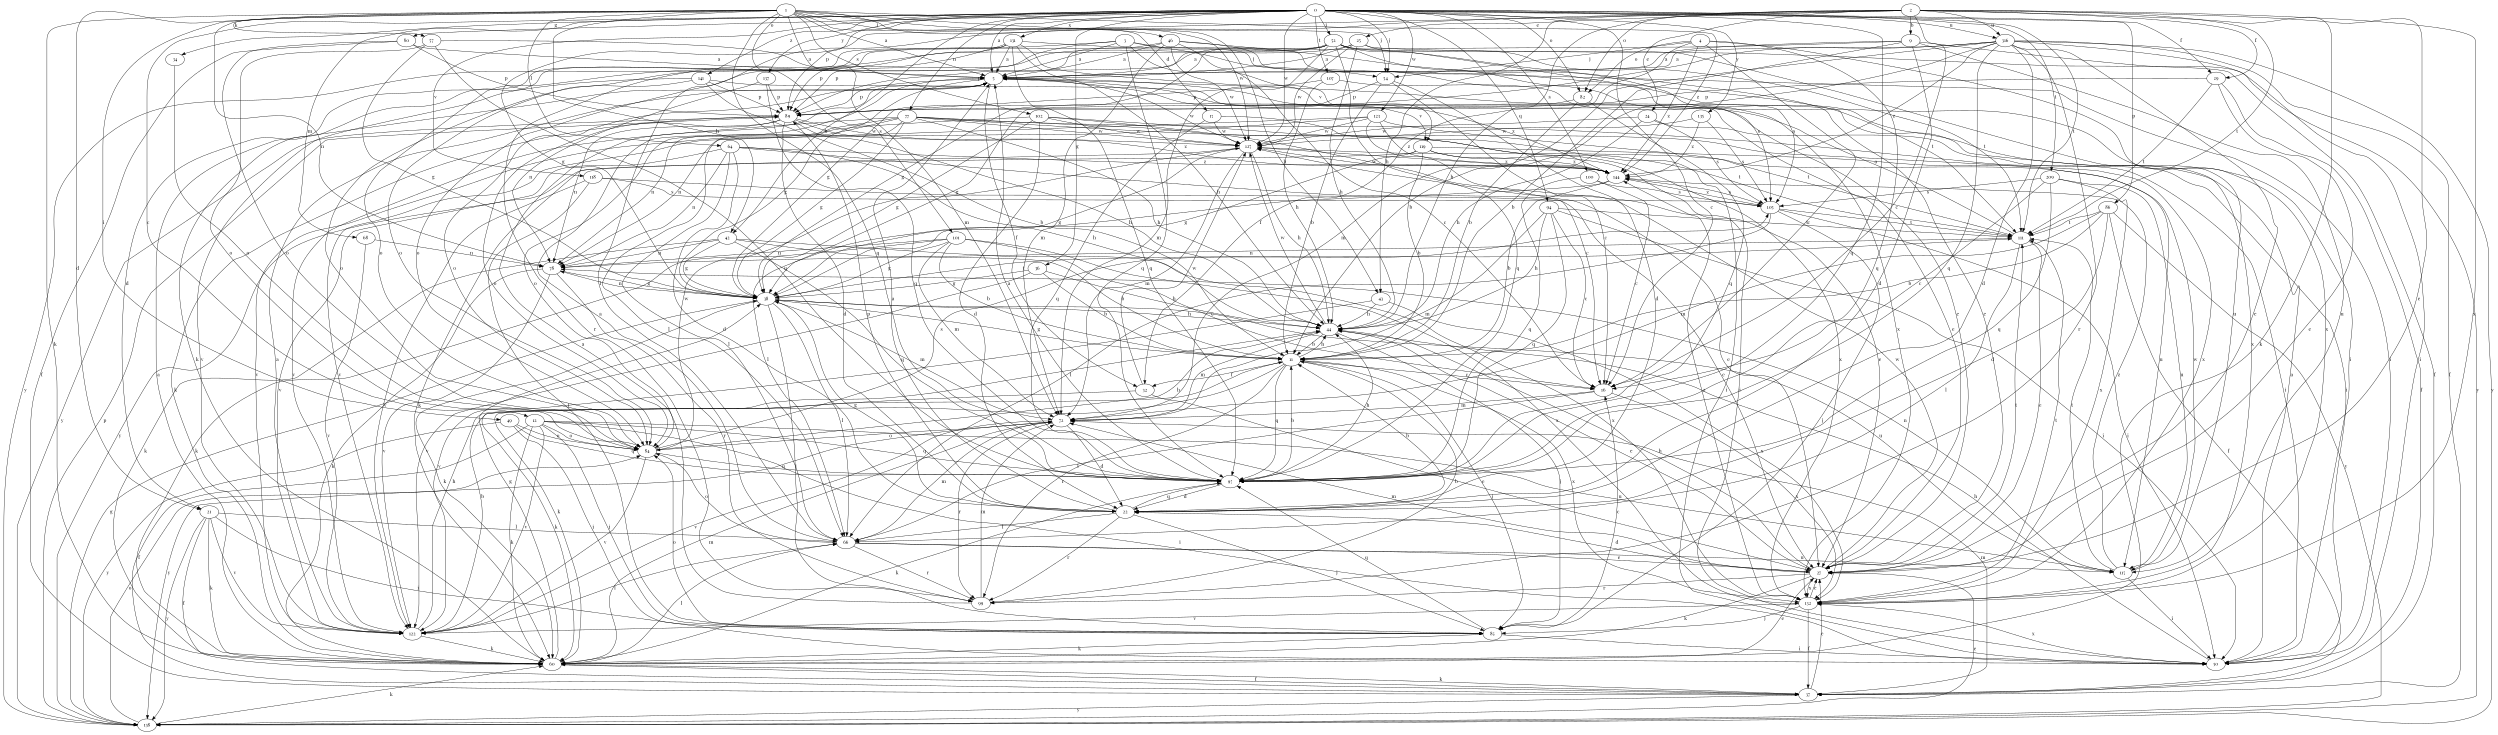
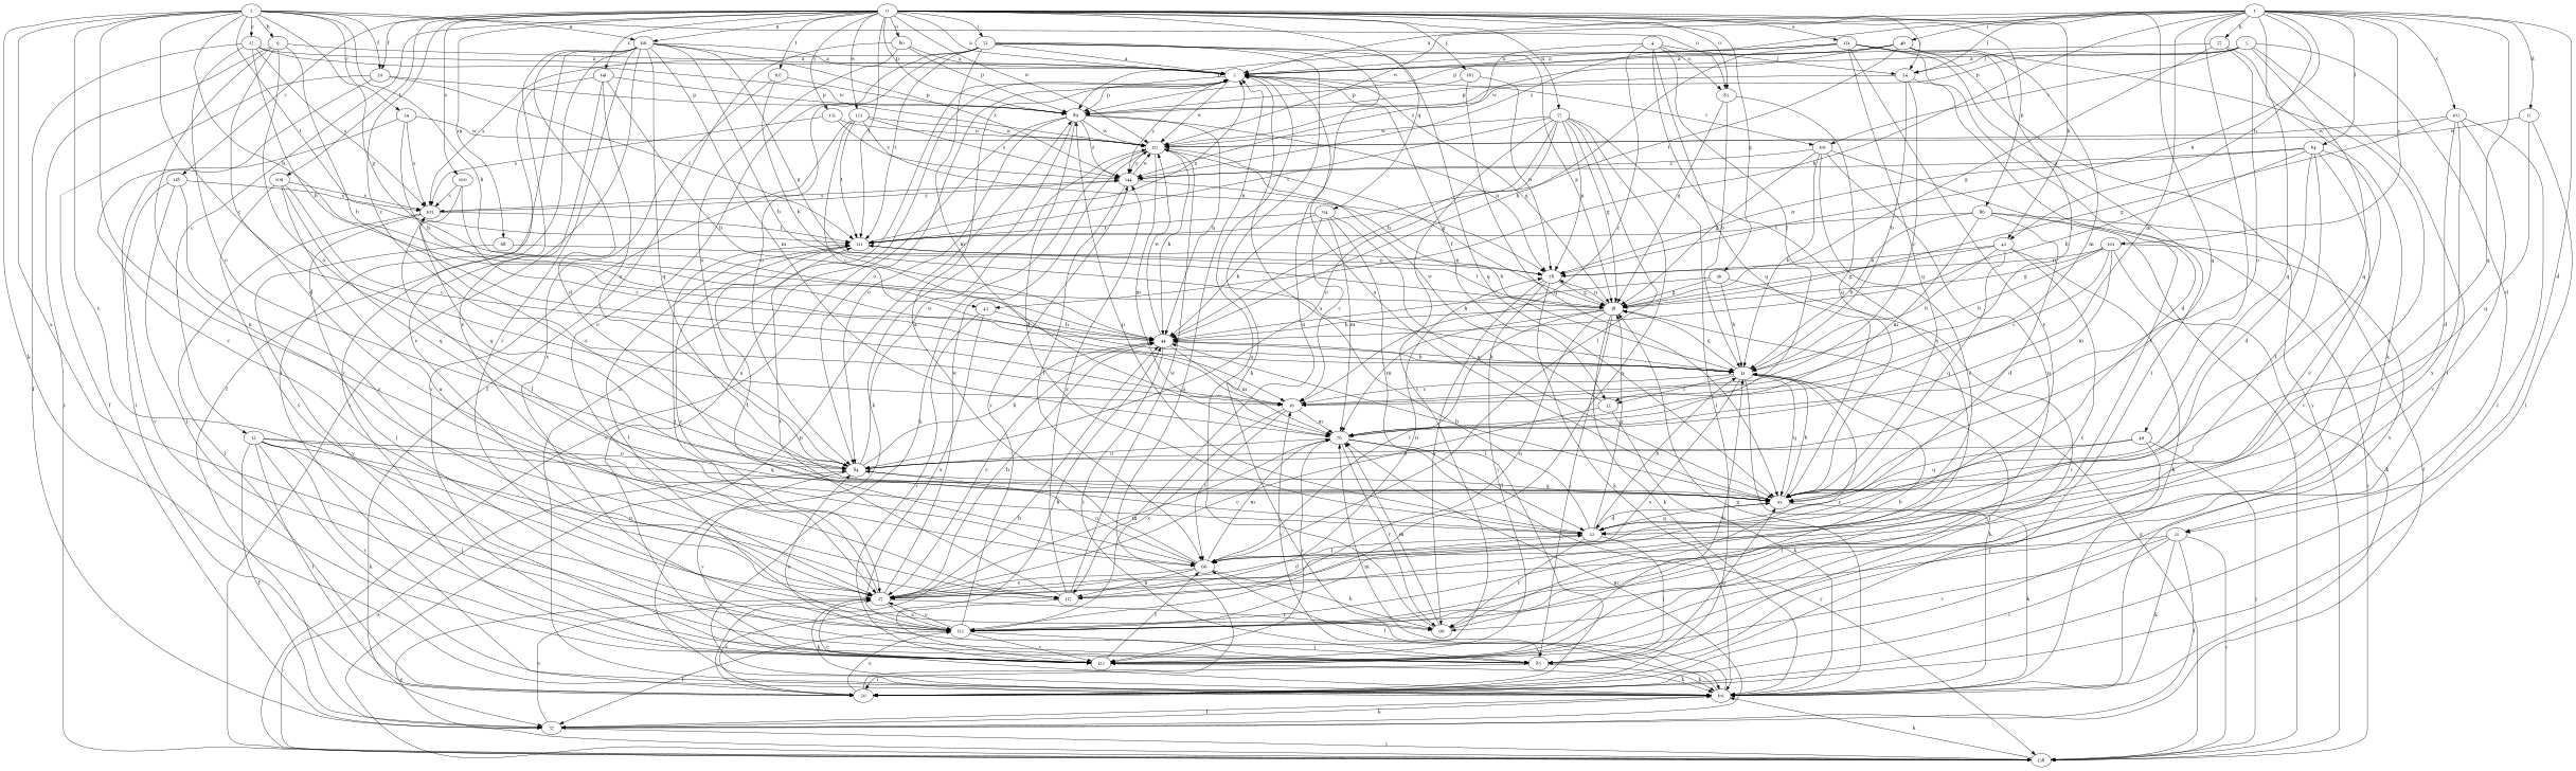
  strict digraph {
    fontname="Playfair Display"
    node [fontname="Playfair Display"]
    edge [fontname="Playfair Display"]
    0
    5
    12
    16
    29
-   34
    36
    42
    52
    54
    68
    77
    80
    82
    86
    89
    94
    95
    100
    107
-   109 [label=209]
+   109
    111
-   116 [label=316]
+   116
    118
    123
    127
    131
    135
-   137
+   137 [label=167]
    141
    144
    38
    119
    32
    84
    60
    50
    117
    n39 [label=85]
    n40 [label=37]
    122
-   72
+   72 [label=76]
    66
    132
    27
    44
    11
    78
    105
    22
    138
    99
    1
    17
    21
    43
    46
    49
    57
    64
    101
    102
    2
    9
    24
    25
    3
    4
    0 -> 5 [label=a]
    0 -> 12 [label=c]
    0 -> 16 [label=c]
    0 -> 29 [label=f]
-   0 -> 34 [label=g]
    0 -> 36 [label=g]
    0 -> 42 [label=h]
    0 -> 52 [label=j]
    0 -> 54 [label=j]
    0 -> 68 [label=m]
    0 -> 77 [label=n]
    0 -> 80 [label=o]
    0 -> 82 [label=o]
    0 -> 86 [label=p]
    0 -> 89 [label=p]
    0 -> 94 [label=q]
    0 -> 95 [label=q]
    0 -> 100 [label=s]
    0 -> 107 [label=t]
    0 -> 109 [label=t]
    0 -> 111 [label=t]
    0 -> 116 [label=u]
    0 -> 118 [label=v]
    0 -> 123 [label=w]
    0 -> 127 [label=w]
    0 -> 131 [label=x]
    0 -> 135 [label=y]
    0 -> 137 [label=y]
    0 -> 141 [label=z]
    5 -> 89 [label=p]
    5 -> 127 [label=w]
    5 -> 144 [label=z]
    5 -> 38 [label=g]
    5 -> 119 [label=v]
    5 -> 32 [label=f]
    5 -> 84 [label=o]
    12 -> 95 [label=q]
    12 -> 84 [label=o]
    12 -> 60 [label=k]
    12 -> 50 [label=i]
    12 -> 117 [label=u]
    12 -> n39 [label=j]
    12 -> n40 [label=f]
    12 -> 122 [label=v]
    16 -> 72 [label=m]
    16 -> 66 [label=l]
    16 -> 132 [label=x]
    29 -> 89 [label=p]
    29 -> 111 [label=t]
    29 -> n40 [label=f]
    29 -> 27 [label=e]
-   34 -> 84 [label=o]
    36 -> 38 [label=g]
    36 -> 122 [label=v]
    36 -> 44 [label=h]
    36 -> 11 [label=b]
    42 -> 95 [label=q]
    42 -> 38 [label=g]
    42 -> 60 [label=k]
    42 -> 132 [label=x]
    42 -> 11 [label=b]
    42 -> 78 [label=n]
    52 -> 5 [label=a]
    52 -> 95 [label=q]
    52 -> 111 [label=t]
    52 -> 38 [label=g]
    52 -> 84 [label=o]
    52 -> 60 [label=k]
    52 -> 117 [label=u]
    52 -> 72 [label=m]
    52 -> 27 [label=e]
    52 -> 105 [label=s]
    54 -> 16 [label=c]
    54 -> 89 [label=p]
    54 -> 11 [label=b]
    54 -> 22 [label=d]
    68 -> 122 [label=v]
    68 -> 78 [label=n]
    77 -> 111 [label=t]
    77 -> 127 [label=w]
    77 -> 38 [label=g]
    77 -> 84 [label=o]
    77 -> 50 [label=i]
    77 -> 122 [label=v]
    77 -> 66 [label=l]
    77 -> 132 [label=x]
    77 -> 44 [label=h]
    77 -> 78 [label=n]
    80 -> 5 [label=a]
    80 -> 89 [label=p]
    80 -> 84 [label=o]
    80 -> n40 [label=f]
    82 -> 95 [label=q]
    82 -> 38 [label=g]
    82 -> 11 [label=b]
    86 -> 111 [label=t]
    86 -> n40 [label=f]
    86 -> 72 [label=m]
    86 -> 11 [label=b]
    86 -> 22 [label=d]
    86 -> 138 [label=y]
    89 -> 127 [label=w]
    89 -> 144 [label=z]
    89 -> 84 [label=o]
    89 -> 60 [label=k]
    89 -> 44 [label=h]
    89 -> 78 [label=n]
    89 -> 22 [label=d]
    89 -> 138 [label=y]
    94 -> 16 [label=c]
    94 -> 95 [label=q]
    94 -> 111 [label=t]
    94 -> 50 [label=i]
    94 -> 72 [label=m]
    94 -> 44 [label=h]
    95 -> 5 [label=a]
    95 -> 60 [label=k]
    95 -> 44 [label=h]
    95 -> 11 [label=b]
    95 -> 22 [label=d]
    100 -> 16 [label=c]
    100 -> 95 [label=q]
    100 -> 105 [label=s]
    107 -> 89 [label=p]
    107 -> 132 [label=x]
    107 -> 44 [label=h]
    109 -> 16 [label=c]
    109 -> 95 [label=q]
    109 -> 117 [label=u]
    109 -> 132 [label=x]
    109 -> 105 [label=s]
    111 -> 5 [label=a]
    111 -> 66 [label=l]
    111 -> 27 [label=e]
    111 -> 78 [label=n]
    116 -> 5 [label=a]
    116 -> 95 [label=q]
    116 -> 144 [label=z]
    116 -> 38 [label=g]
    116 -> 50 [label=i]
    116 -> n40 [label=f]
    116 -> 72 [label=m]
    116 -> 27 [label=e]
    116 -> 11 [label=b]
    116 -> 22 [label=d]
    116 -> 138 [label=y]
    116 -> 99 [label=r]
    118 -> n39 [label=j]
    118 -> 122 [label=v]
    118 -> 27 [label=e]
    118 -> 105 [label=s]
    123 -> 16 [label=c]
    123 -> 111 [label=t]
    123 -> 127 [label=w]
    123 -> 144 [label=z]
    123 -> 122 [label=v]
    123 -> 78 [label=n]
    127 -> 144 [label=z]
    127 -> 38 [label=g]
    127 -> 60 [label=k]
    127 -> 72 [label=m]
    127 -> 44 [label=h]
    131 -> 5 [label=a]
    131 -> 89 [label=p]
    131 -> 95 [label=q]
    131 -> 50 [label=i]
    131 -> 27 [label=e]
    131 -> 44 [label=h]
    131 -> 138 [label=y]
    131 -> 99 [label=r]
    135 -> 127 [label=w]
    135 -> 144 [label=z]
    135 -> 105 [label=s]
    137 -> 89 [label=p]
    137 -> 95 [label=q]
    137 -> 78 [label=n]
    141 -> 89 [label=p]
    141 -> 84 [label=o]
    141 -> 122 [label=v]
    141 -> 27 [label=e]
    141 -> 11 [label=b]
    144 -> 127 [label=w]
    144 -> 66 [label=l]
    144 -> 11 [label=b]
    144 -> 105 [label=s]
    38 -> 111 [label=t]
    38 -> 60 [label=k]
    38 -> 117 [label=u]
    38 -> n39 [label=j]
    38 -> 72 [label=m]
    38 -> 66 [label=l]
    38 -> 44 [label=h]
    38 -> 78 [label=n]
    119 -> 144 [label=z]
    119 -> 38 [label=g]
    119 -> 117 [label=u]
    119 -> 27 [label=e]
    119 -> 11 [label=b]
    119 -> 138 [label=y]
    32 -> 127 [label=w]
    32 -> 60 [label=k]
    32 -> 27 [label=e]
    84 -> 95 [label=q]
    84 -> 127 [label=w]
    84 -> 122 [label=v]
    84 -> 44 [label=h]
    84 -> 105 [label=s]
    60 -> 5 [label=a]
    60 -> 38 [label=g]
    60 -> n40 [label=f]
    60 -> 72 [label=m]
    60 -> 66 [label=l]
    60 -> 27 [label=e]
    50 -> 5 [label=a]
    50 -> 132 [label=x]
    50 -> 44 [label=h]
    117 -> 111 [label=t]
    117 -> 127 [label=w]
    117 -> 144 [label=z]
    117 -> 50 [label=i]
    117 -> 78 [label=n]
    n39 -> 16 [label=c]
    n39 -> 95 [label=q]
    n39 -> 84 [label=o]
    n39 -> 60 [label=k]
    n39 -> 50 [label=i]
    n40 -> 60 [label=k]
    n40 -> 72 [label=m]
    n40 -> 27 [label=e]
    n40 -> 138 [label=y]
    122 -> 5 [label=a]
    122 -> 60 [label=k]
    122 -> 66 [label=l]
    122 -> 44 [label=h]
    122 -> 11 [label=b]
    72 -> 84 [label=o]
    72 -> 122 [label=v]
    72 -> 22 [label=d]
    72 -> 138 [label=y]
    72 -> 99 [label=r]
    66 -> 5 [label=a]
    66 -> 84 [label=o]
    66 -> 117 [label=u]
    66 -> 72 [label=m]
    66 -> 27 [label=e]
-   66 -> 99 [label=r]
+   66 -> 99 [label=b]
    132 -> 111 [label=t]
    132 -> 144 [label=z]
    132 -> n39 [label=j]
    132 -> n40 [label=f]
    132 -> 122 [label=v]
    132 -> 27 [label=e]
    27 -> 111 [label=t]
    27 -> 127 [label=w]
    27 -> 60 [label=k]
    27 -> 72 [label=m]
    27 -> 132 [label=x]
    27 -> 44 [label=h]
    27 -> 22 [label=d]
    27 -> 99 [label=r]
    44 -> 127 [label=w]
    44 -> n39 [label=j]
    44 -> 72 [label=m]
    44 -> 27 [label=e]
    44 -> 11 [label=b]
    11 -> 16 [label=c]
    11 -> 95 [label=q]
    11 -> 38 [label=g]
    11 -> 32 [label=f]
    11 -> 60 [label=k]
    11 -> n39 [label=j]
    11 -> 132 [label=x]
    11 -> 44 [label=h]
    11 -> 99 [label=r]
    78 -> 38 [label=g]
    78 -> 60 [label=k]
    78 -> 122 [label=v]
    78 -> 99 [label=r]
    105 -> 111 [label=t]
    105 -> 144 [label=z]
    105 -> 50 [label=i]
    105 -> n39 [label=j]
    105 -> 66 [label=l]
    22 -> 5 [label=a]
    22 -> 89 [label=p]
    22 -> 95 [label=q]
    22 -> 38 [label=g]
    22 -> n39 [label=j]
    22 -> 66 [label=l]
    22 -> 11 [label=b]
    22 -> 99 [label=r]
    138 -> 89 [label=p]
    138 -> 38 [label=g]
    138 -> 84 [label=o]
    138 -> 60 [label=k]
    138 -> 27 [label=e]
    99 -> 5 [label=a]
    99 -> 72 [label=m]
    99 -> 11 [label=b]
    1 -> 5 [label=a]
    1 -> 42 [label=h]
    1 -> 54 [label=j]
    1 -> 95 [label=q]
    1 -> 127 [label=w]
    1 -> 144 [label=z]
    1 -> 60 [label=k]
    1 -> 72 [label=m]
    1 -> 78 [label=n]
    1 -> 17 [label=d]
    1 -> 21 [label=d]
    1 -> 43 [label=h]
    1 -> 46 [label=i]
    1 -> 49 [label=i]
    1 -> 57 [label=k]
    1 -> 64 [label=l]
    1 -> 101 [label=s]
    1 -> 102 [label=s]
    17 -> 95 [label=q]
    17 -> 127 [label=w]
    17 -> 50 [label=i]
    21 -> 60 [label=k]
    21 -> 50 [label=i]
    21 -> n40 [label=f]
    21 -> 122 [label=v]
    21 -> 66 [label=l]
    21 -> 138 [label=y]
    43 -> 122 [label=v]
    43 -> 132 [label=x]
    43 -> 44 [label=h]
    46 -> 5 [label=a]
    46 -> 16 [label=c]
    46 -> 89 [label=p]
    46 -> 111 [label=t]
    46 -> 127 [label=w]
    46 -> 72 [label=m]
    46 -> 132 [label=x]
    49 -> 95 [label=q]
    49 -> 84 [label=o]
    49 -> n39 [label=j]
    49 -> 138 [label=y]
    57 -> 5 [label=a]
    57 -> 95 [label=q]
    57 -> 38 [label=g]
    57 -> 84 [label=o]
    64 -> 144 [label=z]
    64 -> 122 [label=v]
    64 -> 66 [label=l]
    64 -> 27 [label=e]
    64 -> 44 [label=h]
    64 -> 78 [label=n]
    64 -> 22 [label=d]
    101 -> 16 [label=c]
    101 -> 38 [label=g]
    101 -> 60 [label=k]
    101 -> 72 [label=m]
    101 -> 132 [label=x]
    101 -> 11 [label=b]
    101 -> 78 [label=n]
    102 -> 127 [label=w]
    102 -> 38 [label=g]
    102 -> 50 [label=i]
    102 -> 122 [label=v]
    102 -> 132 [label=x]
    102 -> 22 [label=d]
    2 -> 16 [label=c]
    2 -> 29 [label=f]
    2 -> 82 [label=o]
    2 -> 111 [label=t]
    2 -> 116 [label=u]
    2 -> 38 [label=g]
    2 -> 60 [label=k]
    2 -> 66 [label=l]
    2 -> 132 [label=x]
    2 -> 27 [label=e]
    2 -> 44 [label=h]
    2 -> 43 [label=h]
    2 -> 9 [label=b]
    2 -> 24 [label=e]
    2 -> 25 [label=e]
    9 -> 5 [label=a]
    9 -> 84 [label=o]
    9 -> 117 [label=u]
    9 -> 11 [label=b]
    9 -> 22 [label=d]
    9 -> 138 [label=y]
    24 -> 127 [label=w]
    24 -> 50 [label=i]
    24 -> 44 [label=h]
    24 -> 105 [label=s]
    25 -> 5 [label=a]
    25 -> 127 [label=w]
    25 -> 84 [label=o]
    25 -> n40 [label=f]
    25 -> 44 [label=h]
    25 -> 105 [label=s]
    3 -> 5 [label=a]
    3 -> 54 [label=j]
    3 -> 89 [label=p]
    3 -> 95 [label=q]
    3 -> 119 [label=v]
    3 -> 50 [label=i]
    3 -> 21 [label=d]
    4 -> 16 [label=c]
    4 -> 54 [label=j]
    4 -> 82 [label=o]
    4 -> 95 [label=q]
    4 -> 144 [label=z]
    4 -> 32 [label=f]
    4 -> 132 [label=x]
  }
